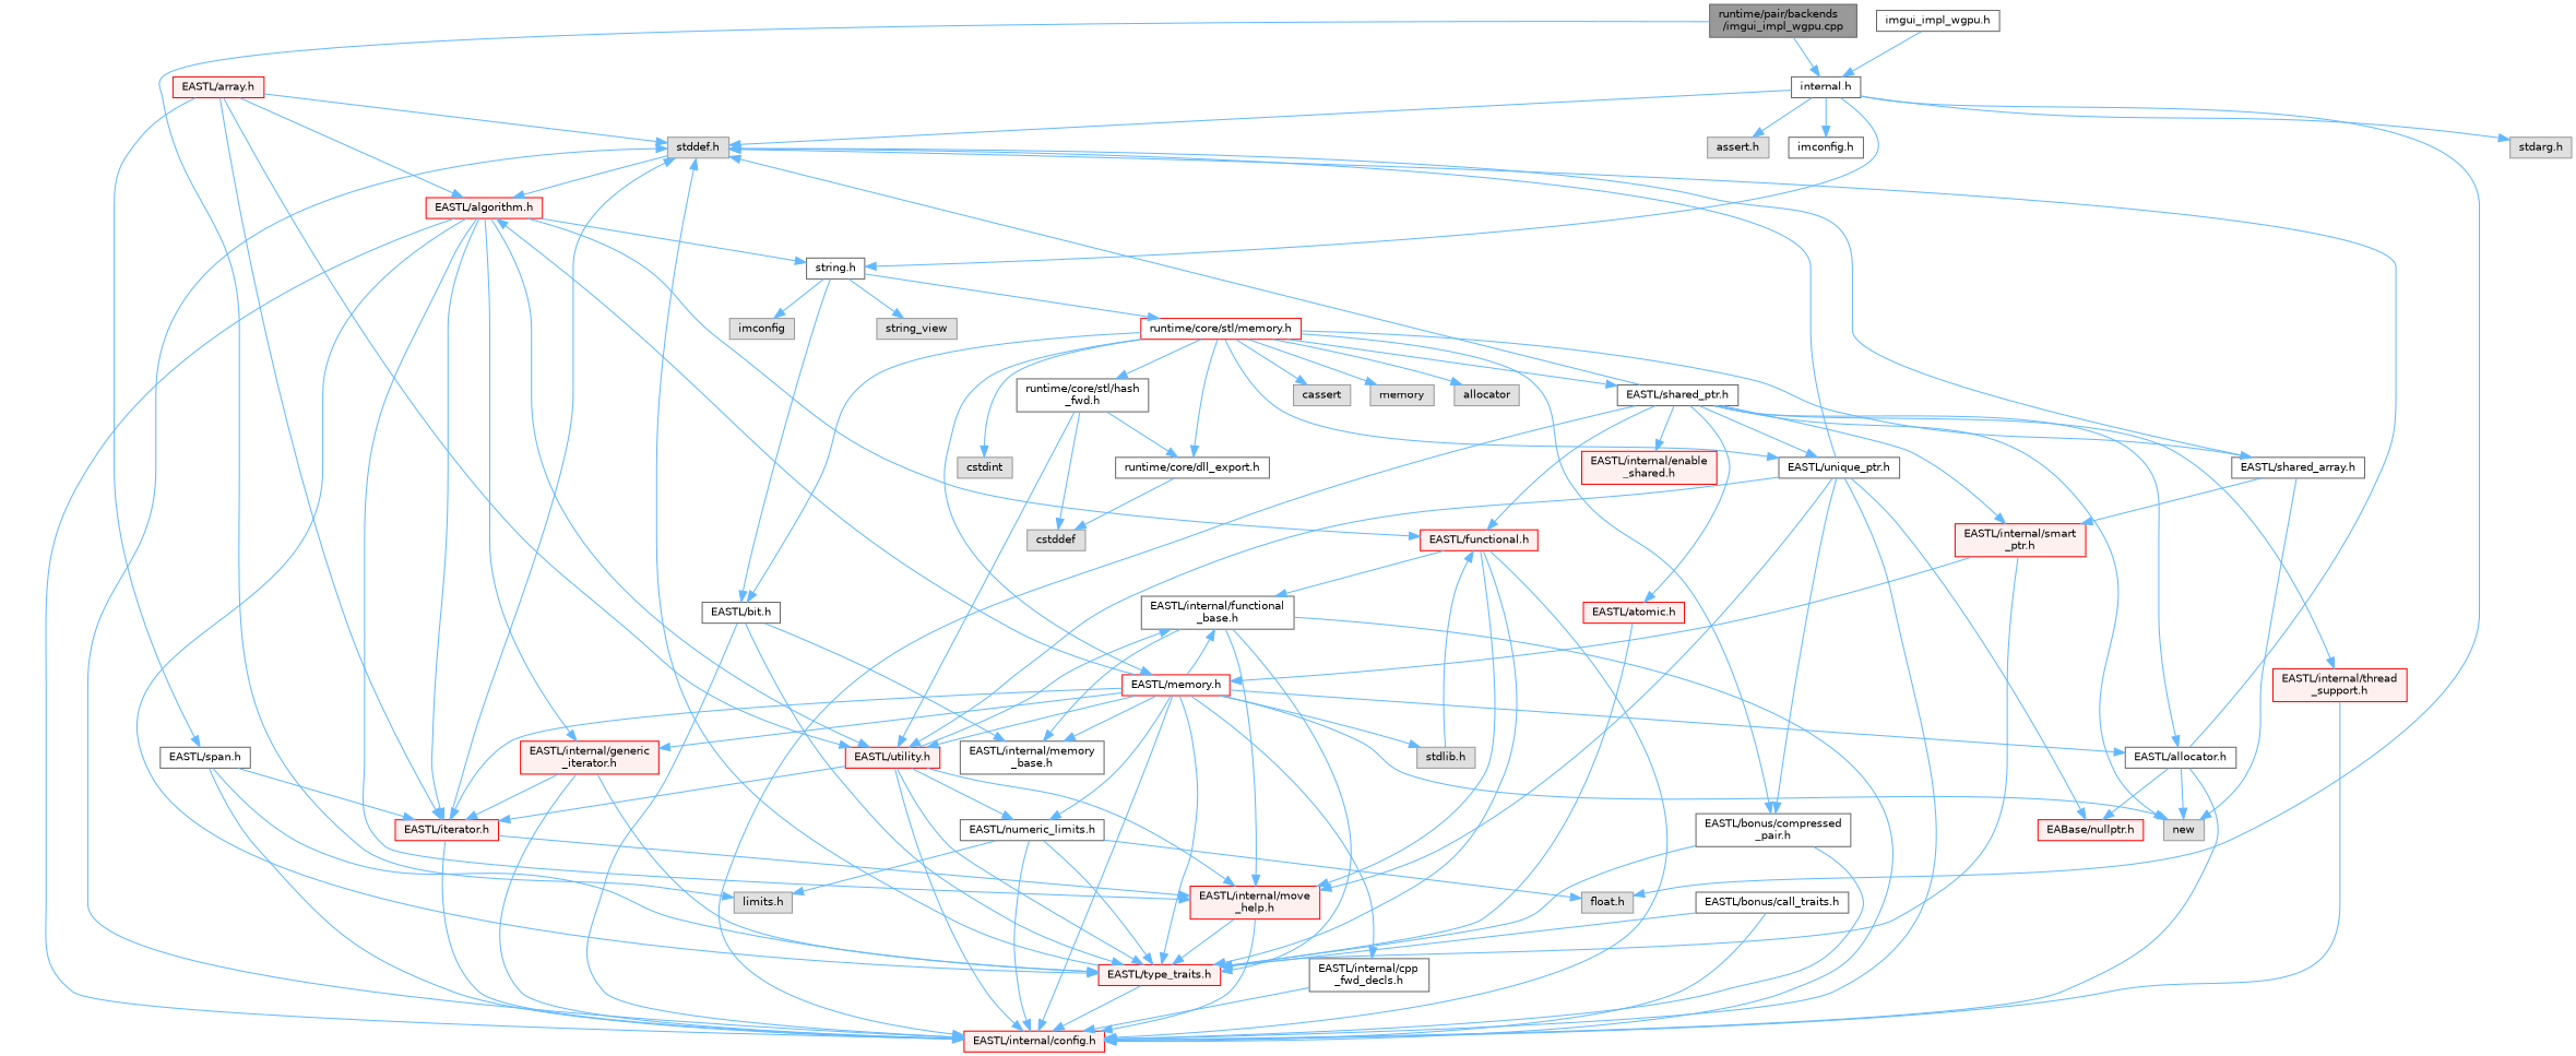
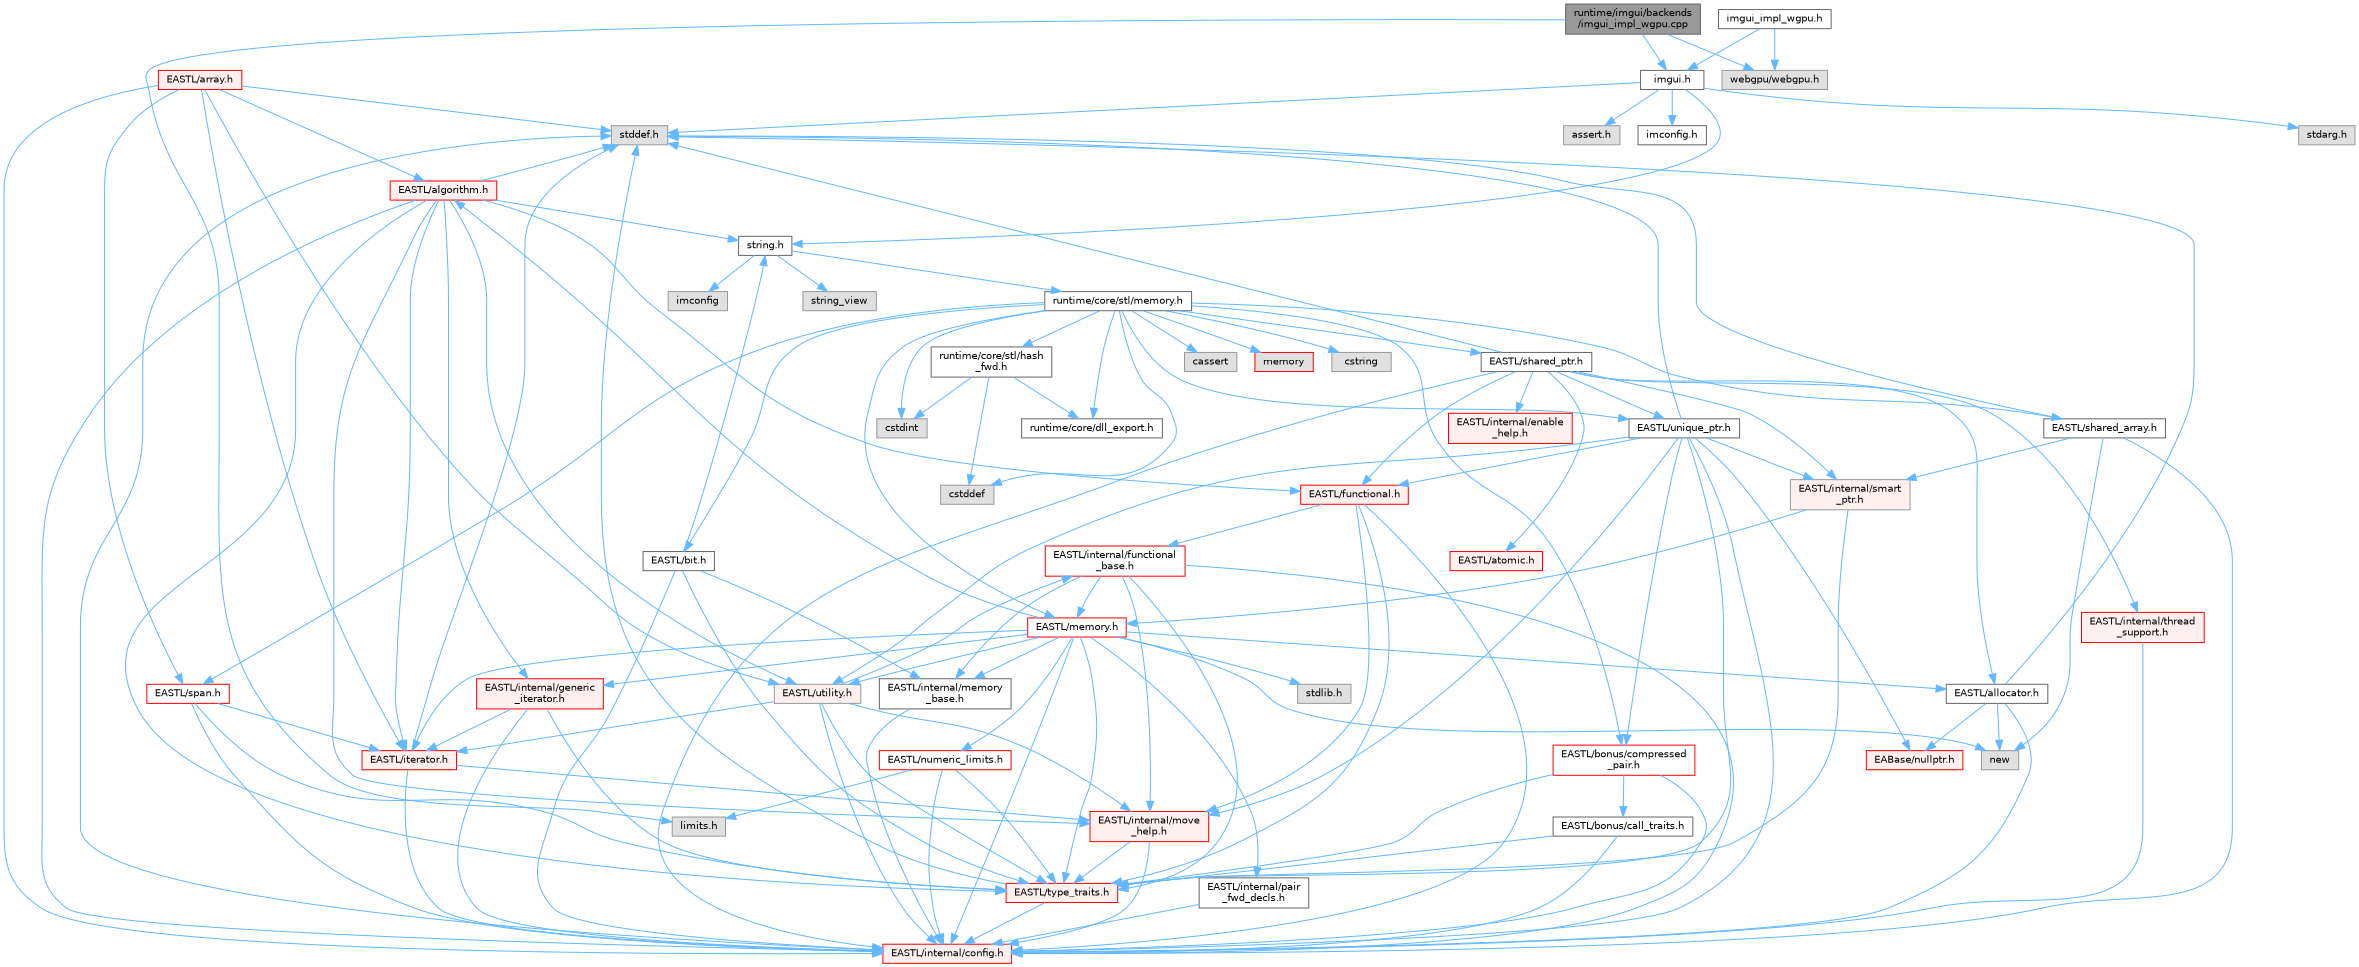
  digraph {
    node [color=grey40 fillcolor=white fontname=Helvetica fontsize=10 shape=box style=filled]
    edge [color=steelblue1 fontname=Helvetica fontsize=10 labelfontname=Helvetica labelfontsize=10 style=solid]
-   n1 [color=gray40 fillcolor=grey60 fontcolor=black height=0.2 label="runtime/pair/backends\l/imgui_impl_wgpu.cpp" width=0.4]
-   n2 [height=0.2 label="internal.h" width=0.4]
+   n1 [color=gray40 fillcolor=grey60 fontcolor=black height=0.2 label="runtime/imgui/backends\l/imgui_impl_wgpu.cpp" width=0.4]
+   n2 [height=0.2 label="imgui.h" width=0.4]
    n3 [color=grey60 fillcolor="#E0E0E0" height=0.2 label="limits.h" width=0.4]
+   n4 [color=grey60 fillcolor="#E0E0E0" height=0.2 label="webgpu/webgpu.h" width=0.4]
    n5 [height=0.2 label="imconfig.h" width=0.4]
-   n6 [color=grey60 fillcolor="#E0E0E0" height=0.2 label="float.h" width=0.4]
    n7 [color=grey60 fillcolor="#E0E0E0" height=0.2 label="stdarg.h" width=0.4]
    n8 [color=grey60 fillcolor="#E0E0E0" height=0.2 label="stddef.h" width=0.4]
    n9 [height=0.2 label="string.h" width=0.4]
    n10 [color=grey60 fillcolor="#E0E0E0" height=0.2 label="assert.h" width=0.4]
    n11 [height=0.2 label="imgui_impl_wgpu.h" width=0.4]
    n12 [color=grey60 fillcolor="#E0E0E0" height=0.2 label=imconfig width=0.4]
    n13 [color=grey60 fillcolor="#E0E0E0" height=0.2 label=string_view width=0.4]
-   n14 [color=red height=0.2 label="runtime/core/stl/memory.h" width=0.4]
+   n14 [height=0.2 label="runtime/core/stl/memory.h" width=0.4]
    n15 [color=grey60 fillcolor="#E0E0E0" height=0.2 label=cstddef width=0.4]
    n16 [color=grey60 fillcolor="#E0E0E0" height=0.2 label=cstdint width=0.4]
    n17 [color=grey60 fillcolor="#E0E0E0" height=0.2 label=cassert width=0.4]
-   n18 [color=grey60 fillcolor="#E0E0E0" height=0.2 label=memory width=0.4]
-   n19 [color=grey60 fillcolor="#E0E0E0" height=0.2 label=allocator width=0.4]
+   n18 [color=red fillcolor="#E0E0E0" height=0.2 label=memory width=0.4]
+   n19 [color=grey60 fillcolor="#E0E0E0" height=0.2 label=cstring width=0.4]
    n20 [height=0.2 label="EASTL/bit.h" width=0.4]
    n21 [color=red height=0.2 label="EASTL/memory.h" width=0.4]
    n22 [height=0.2 label="EASTL/shared_array.h" width=0.4]
    n23 [height=0.2 label="EASTL/unique_ptr.h" width=0.4]
-   n24 [height=0.2 label="EASTL/bonus/compressed\l_pair.h" width=0.4]
+   n24 [color=red height=0.2 label="EASTL/bonus/compressed\l_pair.h" width=0.4]
    n25 [height=0.2 label="EASTL/shared_ptr.h" width=0.4]
-   n26 [height=0.2 label="EASTL/span.h" width=0.4]
+   n26 [color=red height=0.2 label="EASTL/span.h" width=0.4]
    n27 [height=0.2 label="runtime/core/dll_export.h" width=0.4]
    n28 [height=0.2 label="runtime/core/stl/hash\l_fwd.h" width=0.4]
    n29 [color=red fillcolor="#FFF0F0" height=0.2 label="EASTL/internal/config.h" width=0.4]
    n30 [height=0.2 label="EASTL/internal/memory\l_base.h" width=0.4]
    n31 [color=red fillcolor="#FFF0F0" height=0.2 label="EASTL/type_traits.h" width=0.4]
    n32 [color=red fillcolor="#FFF0F0" height=0.2 label="EASTL/internal/generic\l_iterator.h" width=0.4]
    n33 [color=red fillcolor="#FFF0F0" height=0.2 label="EASTL/iterator.h" width=0.4]
-   n34 [height=0.2 label="EASTL/internal/cpp\l_fwd_decls.h" width=0.4]
-   n35 [height=0.2 label="EASTL/internal/functional\l_base.h" width=0.4]
+   n34 [height=0.2 label="EASTL/internal/pair\l_fwd_decls.h" width=0.4]
+   n35 [color=red height=0.2 label="EASTL/internal/functional\l_base.h" width=0.4]
    n36 [color=red fillcolor="#FFF0F0" height=0.2 label="EASTL/algorithm.h" width=0.4]
-   n37 [color=red fillcolor="#FFF0F0" height=0.2 label="EASTL/utility.h" width=0.4]
-   n38 [height=0.2 label="EASTL/numeric_limits.h" width=0.4]
+   n37 [color=grey60 fillcolor="#FFF0F0" height=0.2 label="EASTL/utility.h" width=0.4]
+   n38 [color=red height=0.2 label="EASTL/numeric_limits.h" width=0.4]
    n39 [height=0.2 label="EASTL/allocator.h" width=0.4]
    n40 [color=grey60 fillcolor="#E0E0E0" height=0.2 label=new width=0.4]
    n41 [color=grey60 fillcolor="#E0E0E0" height=0.2 label="stdlib.h" width=0.4]
-   n42 [color=red fillcolor="#FFF0F0" height=0.2 label="EASTL/internal/smart\l_ptr.h" width=0.4]
+   n42 [color=grey60 fillcolor="#FFF0F0" height=0.2 label="EASTL/internal/smart\l_ptr.h" width=0.4]
    n43 [color=red fillcolor="#FFF0F0" height=0.2 label="EASTL/internal/move\l_help.h" width=0.4]
    n44 [color=red fillcolor="#FFF0F0" height=0.2 label="EASTL/functional.h" width=0.4]
    n45 [color=red fillcolor="#FFF0F0" height=0.2 label="EABase/nullptr.h" width=0.4]
    n46 [height=0.2 label="EASTL/bonus/call_traits.h" width=0.4]
    n47 [color=red fillcolor="#FFF0F0" height=0.2 label="EASTL/internal/thread\l_support.h" width=0.4]
    n48 [color=red fillcolor="#FFF0F0" height=0.2 label="EASTL/atomic.h" width=0.4]
-   n49 [color=red fillcolor="#FFF0F0" height=0.2 label="EASTL/internal/enable\l_shared.h" width=0.4]
+   n49 [color=red fillcolor="#FFF0F0" height=0.2 label="EASTL/internal/enable\l_help.h" width=0.4]
    n50 [color=red fillcolor="#FFF0F0" height=0.2 label="EASTL/array.h" width=0.4]
    n1 -> n2
    n1 -> n3
+   n1 -> n4
    n2 -> n5
-   n2 -> n6
    n2 -> n7
    n2 -> n8
    n2 -> n9
    n2 -> n10
    n9 -> n12
    n9 -> n13
    n9 -> n14
    n11 -> n2
-   n27 -> n15
+   n11 -> n4
+   n14 -> n15
    n14 -> n16
    n14 -> n17
    n14 -> n18
    n14 -> n19
    n14 -> n20
    n14 -> n21
    n14 -> n22
    n14 -> n23
    n14 -> n24
    n14 -> n25
+   n14 -> n26
    n14 -> n27
    n14 -> n28
-   n9 -> n20
+   n20 -> n9
    n20 -> n29
    n20 -> n30
    n20 -> n31
    n21 -> n29
    n21 -> n30
    n21 -> n31
    n21 -> n32
    n21 -> n33
    n21 -> n34
-   n21 -> n35
+   n35 -> n21
    n21 -> n36
    n21 -> n37
    n21 -> n38
    n21 -> n39
    n21 -> n40
    n21 -> n41
    n22 -> n8
+   n22 -> n29
    n22 -> n40
    n22 -> n42
    n23 -> n8
    n23 -> n24
    n23 -> n29
-   n48 -> n31
+   n23 -> n31
    n23 -> n37
+   n23 -> n42
    n23 -> n43
-   n41 -> n44
+   n23 -> n44
    n23 -> n45
    n24 -> n29
    n24 -> n31
+   n24 -> n46
    n25 -> n8
    n25 -> n23
    n25 -> n29
    n25 -> n39
-   n25 -> n40
    n25 -> n42
    n25 -> n44
    n25 -> n47
    n25 -> n48
    n25 -> n49
    n26 -> n29
    n26 -> n31
    n26 -> n33
    n28 -> n15
-   n28 -> n37
+   n28 -> n16
    n28 -> n27
    n29 -> n8
+   n30 -> n29
    n31 -> n8
    n31 -> n29
    n32 -> n29
    n32 -> n31
    n32 -> n33
    n33 -> n8
    n33 -> n29
    n33 -> n43
    n34 -> n29
    n35 -> n29
    n35 -> n30
    n35 -> n31
    n35 -> n43
-   n8 -> n36
+   n36 -> n8
    n36 -> n9
    n36 -> n29
    n36 -> n31
    n36 -> n32
    n36 -> n33
    n36 -> n37
    n36 -> n43
    n36 -> n44
    n37 -> n29
    n37 -> n31
    n37 -> n33
    n37 -> n35
-   n37 -> n38
    n37 -> n43
    n38 -> n3
-   n38 -> n6
    n38 -> n29
    n38 -> n31
    n39 -> n8
    n39 -> n29
    n39 -> n40
    n39 -> n45
    n42 -> n21
    n42 -> n31
    n43 -> n29
    n43 -> n31
    n44 -> n29
    n44 -> n31
    n44 -> n35
    n44 -> n43
    n46 -> n29
    n46 -> n31
    n47 -> n29
    n50 -> n8
    n50 -> n26
+   n50 -> n29
    n50 -> n33
    n50 -> n36
    n50 -> n37
  }
